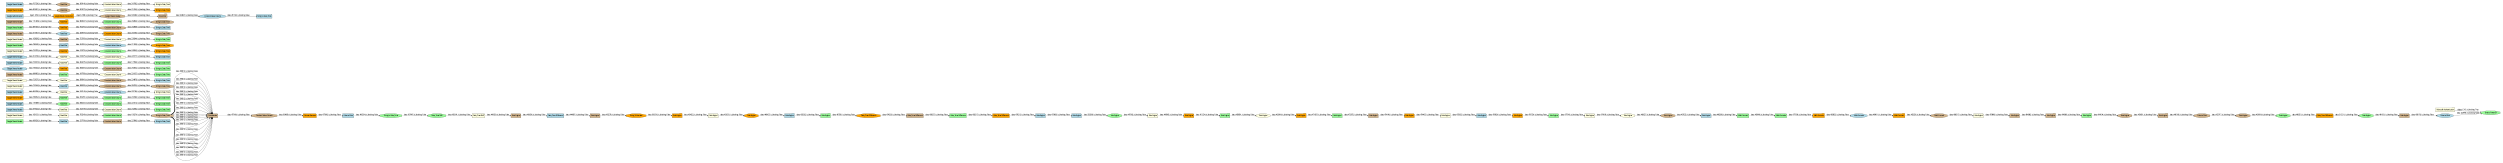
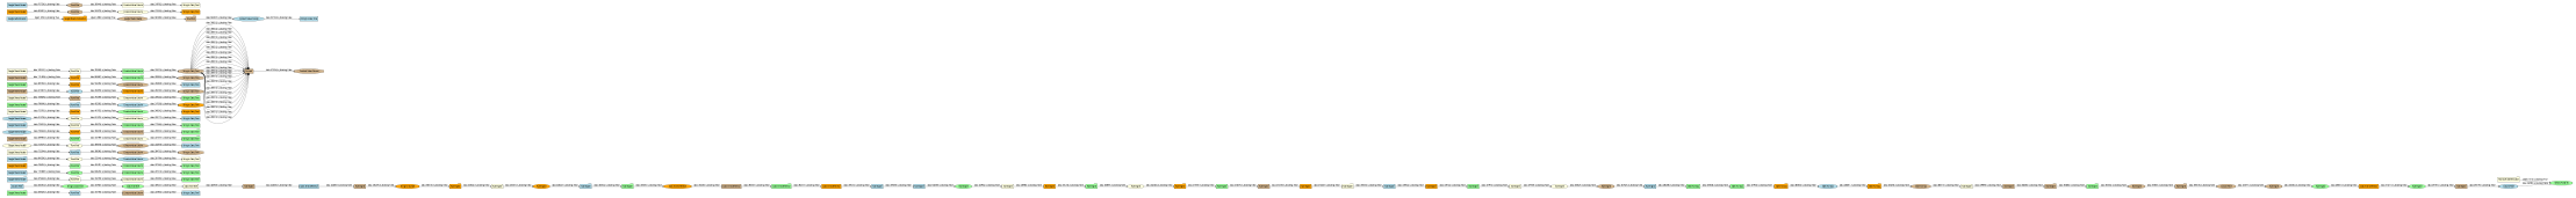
  digraph {
    fontname="Open Sans"
    rankdir=LR
    node [fillcolor=palegreen fontname="Open Sans" shape=note style=filled]
    edge [arrowhead=diamond fontname="Open Sans"]
    n1 [fillcolor=tan label="Constant Value Column" shape=folder]
    n2 [fillcolor=lightblue label="String to Date_Time"]
    n3 [fillcolor=lightyellow label="Rule Engine"]
    n4 [fillcolor=tan label="Rule Engine"]
    n5 [fillcolor=tan label="Rule Engine" shape=folder]
    n6 [fillcolor=orange label="Date_Time Difference"]
    n7 [label="Rule Engine" shape=octagon]
    n8 [fillcolor=tan label="Rule Engine"]
    n9 [fillcolor=lightyellow label="Constant Value Column"]
    n10 [label="String to Date_Time"]
    n11 [fillcolor=tan label="Math Formula" shape=octagon]
    n12 [label="String to Date_Time"]
    n13 [fillcolor=tan label="Rule Engine" shape=octagon]
    n14 [fillcolor=lightblue label="Rule Engine"]
    n15 [label="Math Formula"]
    n16 [label="Constant Value Column" shape=folder]
    n17 [label="String to Date_Time"]
    n18 [fillcolor=lightyellow label="Row Filter" shape=octagon]
    n19 [fillcolor=lightblue label="Constant Value Column" shape=octagon]
    n20 [fillcolor=lightyellow label="String to Date_Time"]
    n21 [label="Rule Engine"]
    n22 [fillcolor=lightyellow label="Rule Engine"]
    n23 [fillcolor=lightyellow label="Rule Engine" shape=octagon]
    n24 [fillcolor=orange label="Rule Engine" shape=folder]
    n25 [label="Rule Engine"]
    n26 [fillcolor=tan label="Rule Engine"]
    n27 [fillcolor=tan label="Constant Value Column" shape=octagon]
    n28 [fillcolor=tan label="String to Date_Time" shape=octagon]
    n29 [fillcolor=lightyellow label="Rule Engine" shape=octagon]
    n30 [fillcolor=lightyellow label="Google Sheets Reader" shape=octagon]
    n31 [fillcolor=lightyellow label="Row Filter" shape=octagon]
    n32 [fillcolor=tan label="Constant Value Column" shape=octagon]
    n33 [fillcolor=lightyellow label="Row Filter" shape=folder]
    n34 [label="Rule Engine" shape=octagon]
    n35 [fillcolor=lightyellow label="Rule Engine"]
    n36 [fillcolor=orange label="Rule Engine"]
    n37 [label="String to Date_Time" shape=folder]
    n38 [label="String to Date_Time" shape=folder]
    n39 [label="Constant Value Column"]
    n40 [label="String to Date_Time"]
    n41 [fillcolor=lightyellow label="Constant Value Column" shape=octagon]
    n42 [fillcolor=lightblue label="String to Date_Time" shape=folder]
    n43 [label="Constant Value Column" shape=octagon]
    n44 [fillcolor=orange label="String to Date_Time"]
    n45 [fillcolor=orange label="String to Date_Time" shape=octagon]
    n46 [fillcolor=lightblue label="Rule Engine"]
    n47 [fillcolor=lightblue label="Rule Engine"]
    n48 [label="Row Filter"]
    n49 [fillcolor=lightblue label="Google Sheets Reader" shape=octagon]
    n50 [fillcolor=lightyellow label="Row Filter" shape=octagon]
    n51 [fillcolor=orange label="Date_Time Difference" shape=octagon]
    n52 [fillcolor=tan label="Date_Time Difference"]
    n53 [label="Date_Time Difference" shape=folder]
    n54 [label="Google Sheets Reader" shape=folder]
    n55 [fillcolor=lightblue label="Row Filter"]
    n56 [fillcolor=lightyellow label="Rule Engine"]
    n57 [fillcolor=orange label="Rule Engine" shape=octagon]
    n58 [fillcolor=lightblue label="Rule Engine" shape=folder]
    n59 [fillcolor=orange label="Date_Time Difference"]
    n60 [fillcolor=tan label="Row Filter"]
    n61 [fillcolor=lightyellow label="Constant Value Column" shape=octagon]
    n62 [label="String to Date_Time" shape=folder]
    n63 [fillcolor=orange label="Rule Engine" shape=folder]
    n64 [fillcolor=tan label="Google Sheets Reader"]
    n65 [fillcolor=lightblue label="Row Filter" shape=octagon]
    n66 [fillcolor=orange label="Constant Value Column"]
    n67 [fillcolor=lightblue label="Google Sheets Reader" shape=folder]
    n68 [fillcolor=lightyellow label="Row Filter"]
    n69 [fillcolor=lightblue label="Google Sheets Reader" shape=folder]
-   n70 [fillcolor=orange label="Column Rename"]
    n71 [fillcolor=lightblue label="Column Filter"]
    n72 [label="String to Date_Time" shape=octagon]
    n73 [label="Date_Time Shift" shape=octagon]
    n74 [fillcolor=lightblue label="Google Sheets Reader"]
    n75 [label="Row Filter" shape=octagon]
    n76 [label="Constant Value Column" shape=folder]
    n77 [fillcolor=lightblue label="String to Date_Time" shape=folder]
    n78 [fillcolor=orange label="Math Formula" shape=folder]
    n79 [label="Math Formula"]
    n80 [fillcolor=orange label="Math Formula" shape=folder]
    n81 [fillcolor=lightblue label="Math Formula" shape=octagon]
    n82 [fillcolor=lightyellow label="Constant Value Column" shape=octagon]
    n83 [label="Rule Engine" shape=folder]
    n84 [fillcolor=tan label="String to Date_Time" shape=octagon]
    n85 [fillcolor=lightyellow label="Google Sheets Reader"]
    n86 [fillcolor=orange label="Row Filter"]
    n87 [fillcolor=lightblue label="String to Date_Time"]
    n88 [fillcolor=tan label="Constant Value Column"]
    n89 [fillcolor=orange label="Row Filter"]
    n90 [fillcolor=tan label="Rule Engine" shape=octagon]
    n91 [fillcolor=tan label="Rule Engine" shape=folder]
    n92 [fillcolor=tan label="Column Filter" shape=octagon]
    n93 [label="Rule Engine" shape=folder]
    n94 [fillcolor=orange label="String To Number" shape=octagon]
    n95 [fillcolor=lightblue label="Column Filter" shape=octagon]
    n96 [label="Send to Power BI" shape=octagon]
    n97 [label="Rule Engine" shape=octagon]
    n98 [fillcolor=tan label="Google Sheets Reader"]
    n99 [fillcolor=orange label="Row Filter" shape=folder]
    n100 [label="Constant Value Column" shape=folder]
    n101 [fillcolor=lightyellow label="Google Sheets Reader"]
    n102 [fillcolor=orange label="Rule Engine"]
    n103 [fillcolor=lightyellow label="Rule Engine" shape=folder]
    n104 [fillcolor=lightblue label="Rule Engine"]
    n105 [fillcolor=lightyellow label="Row Filter" shape=folder]
    n106 [label="Constant Value Column"]
    n107 [fillcolor=tan label="String to Date_Time" shape=octagon]
    n108 [fillcolor=lightyellow label="Date_Time Shift"]
    n109 [fillcolor=tan label="Rule Engine"]
    n110 [fillcolor=lightblue label="Date_Time Difference"]
    n111 [fillcolor=tan label="Rule Engine" shape=octagon]
    n112 [label="Rule Engine" shape=folder]
    n113 [fillcolor=lightblue label="String to Date_Time"]
    n114 [fillcolor=tan label="Google Sheets Reader"]
    n115 [label="Row Filter"]
    n116 [fillcolor=orange label="Google Sheets Reader"]
    n117 [fillcolor=tan label="Row Filter" shape=octagon]
    n118 [fillcolor=lightyellow label="Constant Value Column" shape=octagon]
    n119 [fillcolor=tan label="Row Filter" shape=folder]
    n120 [fillcolor=lightblue label="Constant Value Column" shape=octagon]
    n121 [fillcolor=orange label="Google Sheets Connection" shape=folder]
    n122 [fillcolor=tan label="Google Sheets Reader" shape=octagon]
    n123 [fillcolor=tan label="Rule Engine"]
    n124 [fillcolor=lightyellow label="Microsoft Authentication" shape=folder]
-   n125 [fillcolor=tan label=Concatenate]
+   n125 [fillcolor=tan label=Formula]
    n126 [fillcolor=lightyellow label="Google Sheets Reader" shape=folder]
    n127 [fillcolor=tan label="String to Date_Time" shape=octagon]
    n128 [fillcolor=lightyellow label="String to Date_Time"]
    n129 [fillcolor=tan label="Constant Value Column" shape=octagon]
    n130 [fillcolor=orange label="String to Date_Time"]
    n131 [fillcolor=orange label="Rule Engine"]
    n132 [fillcolor=orange label="Google Sheets Reader" shape=folder]
    n133 [fillcolor=lightblue label="Row Filter" shape=folder]
    n134 [label="Google Sheets Reader"]
    n135 [fillcolor=lightblue label="Row Filter" shape=folder]
    n136 [fillcolor=lightblue label="Constant Value Column" shape=octagon]
    n137 [fillcolor=tan label="Row Filter" shape=octagon]
    n138 [fillcolor=lightyellow label="Constant Value Column"]
    n139 [fillcolor=lightblue label="Google Sheets Reader"]
    n140 [fillcolor=orange label="Row Filter"]
    n141 [fillcolor=tan label="Constant Value Column" shape=octagon]
    n142 [fillcolor=lightyellow label="Google Sheets Reader" shape=folder]
    n143 [fillcolor=lightblue label="Google Sheets Reader" shape=folder]
    n144 [label="Google Sheets Reader"]
    n145 [fillcolor=lightblue label="Google Authentication"]
    n146 [fillcolor=lightblue label="Google Sheets Reader" shape=octagon]
    n1 -> n2 [arrowhead=tee label="data: 227806; is_blocking: False"]
    n3 -> n4 [label="data: 479899; is_blocking: False"]
    n4 -> n5 [label="data: 484083; is_blocking: False"]
    n5 -> n93 [label="data: 494066; is_blocking: False"]
    n6 -> n7 [label="data: 515211; is_blocking: False"]
    n7 -> n8 [label="data: 491931; is_blocking: False"]
    n8 -> n95 [label="data: 495179; is_blocking: False"]
    n9 -> n10 [arrowhead=tee label="data: 232582; is_blocking: False"]
    n11 -> n3 [arrowhead=normal label="data: 480517; is_blocking: False"]
    n13 -> n14 [label="data: 467625; is_blocking: False"]
    n14 -> n15 [arrowhead=normal label="data: 480288; is_blocking: False"]
    n15 -> n79 [label="data: 469046; is_blocking: False"]
    n16 -> n17 [label="data: 237260; is_blocking: False"]
    n18 -> n19 [label="data: 532140; is_blocking: False"]
    n19 -> n20 [arrowhead=tee label="data: 201784; is_blocking: False"]
    n21 -> n22 [label="data: 477916; is_blocking: False"]
    n22 -> n23 [label="data: 479169; is_blocking: False"]
    n23 -> n13 [arrowhead=normal label="data: 466627; is_blocking: False"]
    n24 -> n25 [arrowhead=normal label="data: 471697; is_blocking: False"]
    n25 -> n26 [arrowhead=normal label="data: 472875; is_blocking: False"]
    n26 -> n102 [arrowhead=tee label="data: 474149; is_blocking: False"]
    n27 -> n28 [arrowhead=tee label="data: 284735; is_blocking: False"]
    n29 -> n24 [label="data: 462404; is_blocking: False"]
    n30 -> n31 [label="data: 725075; is_blocking: False"]
    n31 -> n32 [arrowhead=normal label="data: 389018; is_blocking: False"]
    n32 -> n77 [arrowhead=tee label="data: 224878; is_blocking: False"]
    n33 -> n9 [label="data: 332749; is_blocking: False"]
    n34 -> n35 [label="data: 447902; is_blocking: False"]
    n35 -> n36 [arrowhead=tee label="data: 449965; is_blocking: False"]
    n36 -> n83 [label="data: 451234; is_blocking: False"]
    n39 -> n40 [label="data: 177646; is_blocking: False"]
    n41 -> n42 [arrowhead=normal label="data: 220177; is_blocking: False"]
    n43 -> n44 [arrowhead=tee label="data: 249242; is_blocking: False"]
    n46 -> n47 [arrowhead=tee label="data: 479039; is_blocking: False"]
    n47 -> n34 [arrowhead=normal label="data: 502509; is_blocking: False"]
    n48 -> n16 [arrowhead=normal label="data: 455781; is_blocking: False"]
    n49 -> n50 [label="data: 914736; is_blocking: False"]
    n50 -> n41 [arrowhead=normal label="data: 610375; is_blocking: False"]
    n51 -> n52 [arrowhead=tee label="data: 474329; is_blocking: False"]
    n52 -> n53 [label="data: 493357; is_blocking: False"]
    n53 -> n59 [arrowhead=normal label="data: 492317; is_blocking: False"]
    n54 -> n55 [arrowhead=normal label="data: 683626; is_blocking: False"]
    n55 -> n1 [arrowhead=tee label="data: 337700; is_blocking: False"]
    n56 -> n57 [label="data: 436531; is_blocking: False"]
    n57 -> n58 [arrowhead=normal label="data: 448427; is_blocking: False"]
    n58 -> n112 [label="data: 453302; is_blocking: False"]
    n59 -> n46 [label="data: 479213; is_blocking: False"]
    n60 -> n61 [arrowhead=tee label="data: 753769; is_blocking: False"]
    n61 -> n62 [arrowhead=normal label="data: 239244; is_blocking: False"]
    n63 -> n56 [arrowhead=normal label="data: 454922; is_blocking: False"]
    n64 -> n65 [arrowhead=normal label="data: 615507; is_blocking: False"]
    n65 -> n66 [arrowhead=normal label="data: 260970; is_blocking: False"]
    n66 -> n84 [arrowhead=tee label="data: 204100; is_blocking: False"]
    n67 -> n68 [label="data: 725674; is_blocking: False"]
    n68 -> n39 [arrowhead=normal label="data: 402276; is_blocking: False"]
    n69 -> n33 [arrowhead=normal label="data: 679444; is_blocking: False"]
-   n70 -> n71 [arrowhead=tee label="data: 477096; is_blocking: False"]
    n71 -> n72 [arrowhead=normal label="data: 400354; is_blocking: False"]
    n72 -> n73 [arrowhead=tee label="data: 437847; is_blocking: False"]
    n73 -> n108 [arrowhead=normal label="data: 439241; is_blocking: False"]
    n74 -> n75 [label="data: 1118087; is_blocking: False"]
    n75 -> n76 [arrowhead=tee label="data: 846472; is_blocking: False"]
    n76 -> n12 [label="data: 227214; is_blocking: False"]
    n78 -> n11 [label="data: 483256; is_blocking: False"]
    n79 -> n80 [arrowhead=tee label="data: 477930; is_blocking: False"]
    n80 -> n81 [arrowhead=tee label="data: 485833; is_blocking: False"]
    n81 -> n78 [label="data: 484811; is_blocking: False"]
    n82 -> n37 [arrowhead=tee label="data: 221657; is_blocking: False"]
    n83 -> n29 [arrowhead=normal label="data: 458891; is_blocking: False"]
    n85 -> n86 [arrowhead=tee label="data: 753705; is_blocking: False"]
    n86 -> n43 [label="data: 419755; is_blocking: False"]
    n88 -> n38 [arrowhead=tee label="data: 250552; is_blocking: False"]
    n89 -> n88 [label="data: 368418; is_blocking: False"]
    n90 -> n91 [arrowhead=tee label="data: 493661; is_blocking: False"]
    n91 -> n92 [arrowhead=tee label="data: 496106; is_blocking: False"]
    n92 -> n111 [label="data: 433717; is_blocking: False"]
    n93 -> n90 [label="data: 494104; is_blocking: False"]
    n94 -> n63 [arrowhead=normal label="data: 566510; is_blocking: False"]
    n95 -> n96 [arrowhead=tee label="data: 432993; is_blocking: False"]
    n97 -> n6 [arrowhead=tee label="data: 486551; is_blocking: False"]
    n98 -> n99 [arrowhead=normal label="data: 1114394; is_blocking: False"]
    n99 -> n100 [label="data: 860697; is_blocking: False"]
    n100 -> n127 [label="data: 202826; is_blocking: False"]
    n101 -> n60 [label="data: 1038292; is_blocking: False"]
    n102 -> n103 [arrowhead=tee label="data: 474467; is_blocking: False"]
    n103 -> n104 [arrowhead=normal label="data: 475655; is_blocking: False"]
    n104 -> n131 [arrowhead=tee label="data: 476924; is_blocking: False"]
    n105 -> n106 [label="data: 783249; is_blocking: False"]
    n106 -> n107 [arrowhead=tee label="data: 195274; is_blocking: False"]
    n107 -> n125 [arrowhead=normal label="data: 208513; is_blocking: False"]
    n107 -> n125 [arrowhead=tee label="data: 208513; is_blocking: False"]
    n107 -> n125 [label="data: 208513; is_blocking: False"]
    n107 -> n125 [label="data: 208513; is_blocking: False"]
    n107 -> n125 [arrowhead=tee label="data: 208513; is_blocking: False"]
    n107 -> n125 [label="data: 208513; is_blocking: False"]
    n107 -> n125 [arrowhead=tee label="data: 208513; is_blocking: False"]
    n107 -> n125 [label="data: 208513; is_blocking: False"]
    n107 -> n125 [arrowhead=normal label="data: 208513; is_blocking: False"]
    n107 -> n125 [label="data: 208513; is_blocking: False"]
    n107 -> n125 [label="data: 208513; is_blocking: False"]
    n107 -> n125 [arrowhead=tee label="data: 208513; is_blocking: False"]
    n107 -> n125 [arrowhead=normal label="data: 208513; is_blocking: False"]
    n107 -> n125 [label="data: 208513; is_blocking: False"]
    n107 -> n125 [arrowhead=tee label="data: 208513; is_blocking: False"]
    n107 -> n125 [label="data: 208513; is_blocking: False"]
    n107 -> n125 [arrowhead=normal label="data: 208513; is_blocking: False"]
    n107 -> n125 [arrowhead=tee label="data: 208513; is_blocking: False"]
    n107 -> n125 [arrowhead=tee label="data: 208513; is_blocking: False"]
    n107 -> n125 [arrowhead=normal label="data: 208513; is_blocking: False"]
    n107 -> n125 [arrowhead=normal label="data: 208513; is_blocking: False"]
    n108 -> n109 [arrowhead=normal label="data: 440929; is_blocking: False"]
    n109 -> n110 [arrowhead=tee label="data: 442606; is_blocking: False"]
    n110 -> n123 [arrowhead=tee label="data: 444087; is_blocking: False"]
    n111 -> n97 [arrowhead=tee label="data: 463454; is_blocking: False"]
    n112 -> n51 [arrowhead=normal label="data: 467381; is_blocking: False"]
    n114 -> n115 [arrowhead=tee label="data: 689983; is_blocking: False"]
    n115 -> n82 [arrowhead=normal label="data: 347789; is_blocking: False"]
    n116 -> n117 [arrowhead=tee label="data: 823691; is_blocking: False"]
    n117 -> n118 [arrowhead=tee label="data: 503270; is_blocking: False"]
    n118 -> n130 [label="data: 212245; is_blocking: False"]
    n119 -> n120 [arrowhead=normal label="data: 634927; is_blocking: False"]
    n120 -> n113 [arrowhead=tee label="data: 291104; is_blocking: False"]
    n121 -> n122 [label="object: 2380; is_blocking: True"]
    n122 -> n119 [arrowhead=normal label="data: 941686; is_blocking: False"]
    n123 -> n94 [arrowhead=normal label="data: 456278; is_blocking: False"]
    n124 -> n96 [arrowhead=tee label="object: 1313; is_blocking: True"]
    n125 -> n129 [arrowhead=tee label="data: 477434; is_blocking: False"]
    n126 -> n105 [arrowhead=normal label="data: 1051531; is_blocking: False"]
-   n129 -> n70 [label="data: 504089; is_blocking: False"]
    n131 -> n21 [arrowhead=normal label="data: 476724; is_blocking: False"]
    n132 -> n48 [arrowhead=tee label="data: 785052; is_blocking: False"]
    n133 -> n27 [arrowhead=tee label="data: 388395; is_blocking: False"]
    n134 -> n135 [arrowhead=tee label="data: 780040; is_blocking: False"]
    n135 -> n136 [arrowhead=tee label="data: 452953; is_blocking: False"]
    n136 -> n45 [arrowhead=tee label="data: 217638; is_blocking: False"]
    n137 -> n138 [arrowhead=normal label="data: 369146; is_blocking: False"]
    n138 -> n128 [arrowhead=normal label="data: 218782; is_blocking: False"]
    n139 -> n137 [arrowhead=normal label="data: 707336; is_blocking: False"]
    n140 -> n141 [label="data: 592294; is_blocking: False"]
    n141 -> n87 [arrowhead=normal label="data: 202868; is_blocking: False"]
    n142 -> n133 [label="data: 732544; is_blocking: False"]
    n143 -> n18 [label="data: 843296; is_blocking: False"]
    n144 -> n140 [label="data: 887450; is_blocking: False"]
    n145 -> n121 [label="object: 2353; is_blocking: True"]
    n146 -> n89 [arrowhead=normal label="data: 730644; is_blocking: False"]
  }
